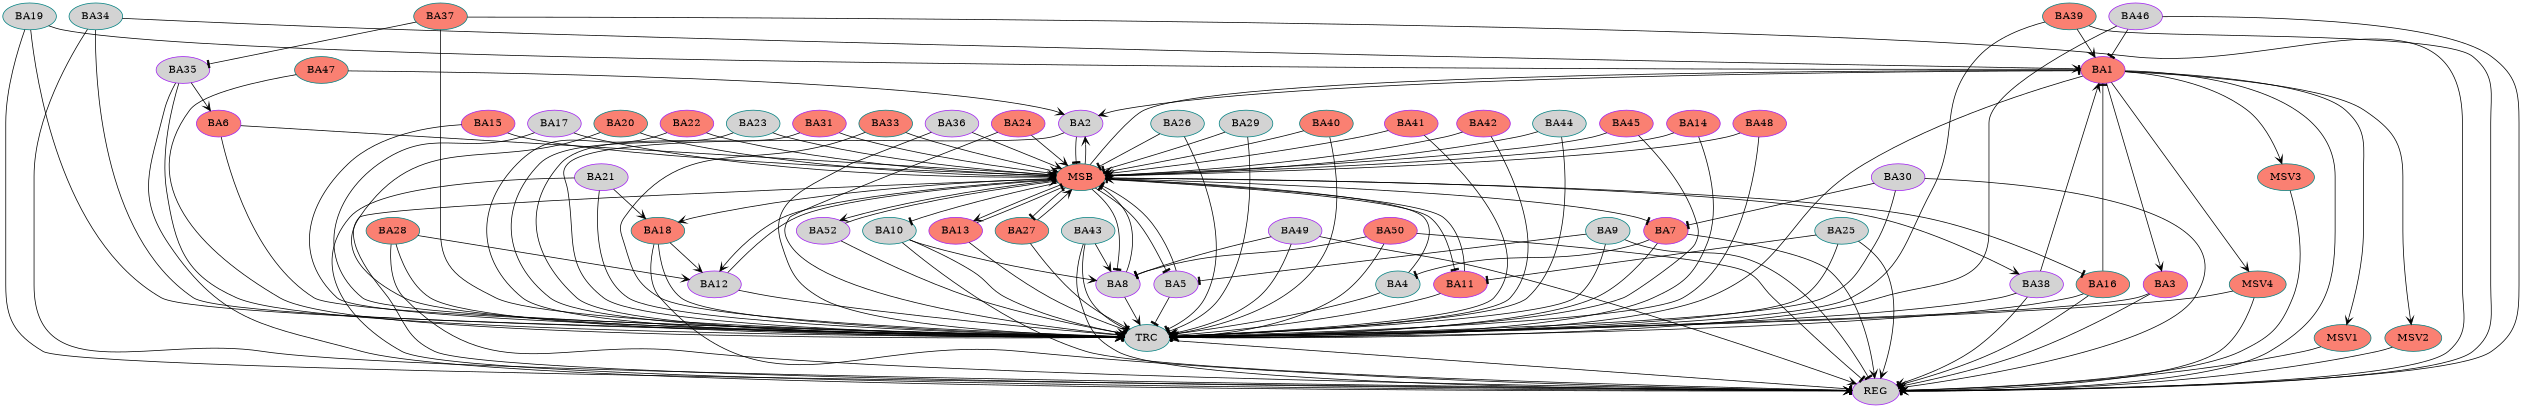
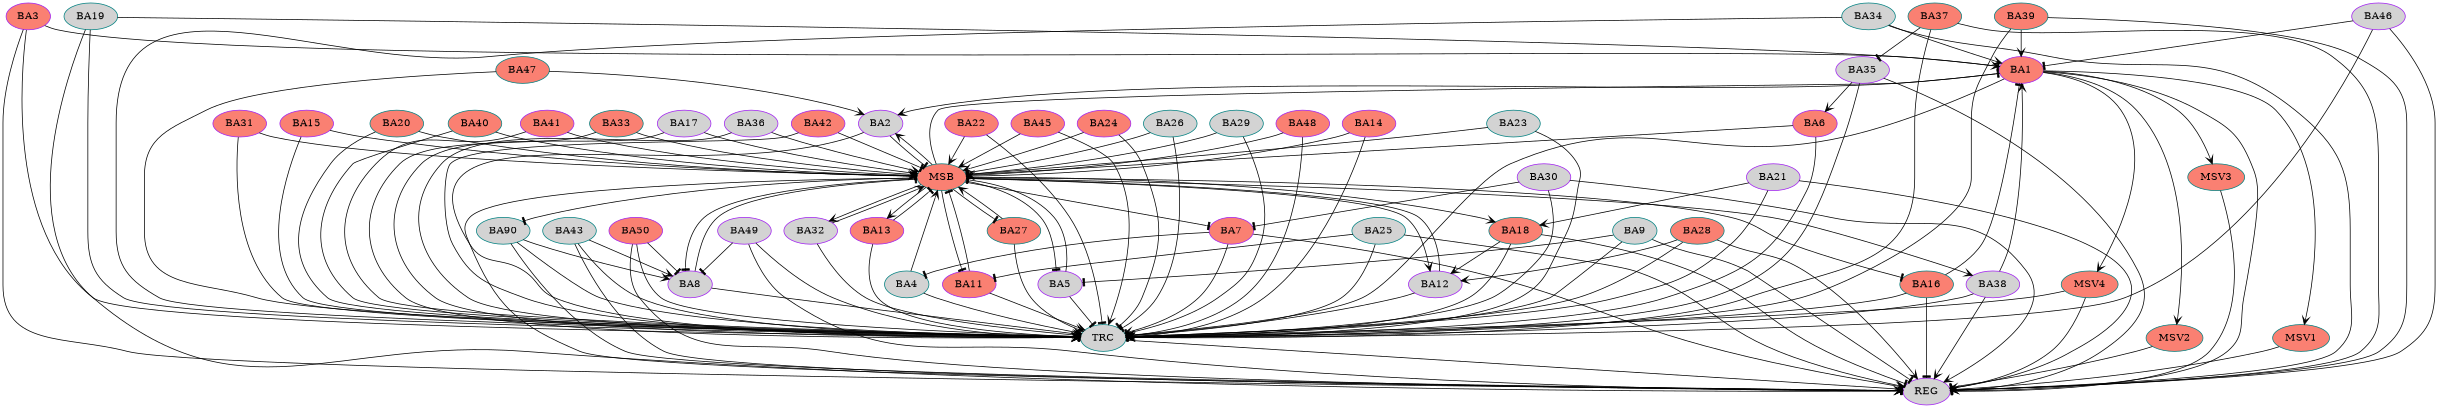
  strict digraph {
    node [color=purple fillcolor=salmon style=filled]
    edge [arrowhead=tee]
    n1 [label=BA1]
    n2 [fillcolor=lightgrey label=BA2]
    n3 [fillcolor=lightgrey label=REG]
    n4 [color=teal fillcolor=lightgrey label=TRC]
    n5 [color=teal label=MSV1]
    n6 [color=teal label=MSV2]
    n7 [color=teal label=MSV3]
    n8 [color=teal label=MSV4]
    n9 [color=teal label=MSB]
    n10 [fillcolor=lightgrey label=BA5]
    n11 [label=BA7]
    n12 [fillcolor=lightgrey label=BA8]
-   n13 [color=teal fillcolor=lightgrey label=BA10]
+   n13 [color=teal fillcolor=lightgrey label=BA90]
    n14 [label=BA11]
    n15 [fillcolor=lightgrey label=BA12]
    n16 [label=BA13]
    n17 [color=teal label=BA16]
    n18 [color=teal label=BA18]
    n19 [color=teal label=BA27]
-   n20 [fillcolor=lightgrey label=BA52]
+   n20 [fillcolor=lightgrey label=BA32]
    n21 [fillcolor=lightgrey label=BA38]
    n22 [label=BA3]
    n23 [color=teal fillcolor=lightgrey label=BA4]
    n24 [label=BA6]
    n25 [color=teal fillcolor=lightgrey label=BA9]
    n26 [label=BA14]
    n27 [label=BA15]
    n28 [fillcolor=lightgrey label=BA17]
    n29 [color=teal fillcolor=lightgrey label=BA19]
    n30 [color=teal label=BA20]
    n31 [fillcolor=lightgrey label=BA21]
    n32 [label=BA22]
    n33 [color=teal fillcolor=lightgrey label=BA23]
    n34 [label=BA24]
    n35 [color=teal fillcolor=lightgrey label=BA25]
    n36 [color=teal fillcolor=lightgrey label=BA26]
    n37 [color=teal label=BA28]
    n38 [color=teal fillcolor=lightgrey label=BA29]
    n39 [fillcolor=lightgrey label=BA30]
    n40 [label=BA31]
    n41 [color=teal label=BA33]
    n42 [color=teal fillcolor=lightgrey label=BA34]
    n43 [fillcolor=lightgrey label=BA35]
    n44 [fillcolor=lightgrey label=BA36]
    n45 [color=teal label=BA37]
    n46 [color=teal label=BA39]
    n47 [color=teal label=BA40]
    n48 [label=BA41]
    n49 [label=BA42]
    n50 [color=teal fillcolor=lightgrey label=BA43]
-   n51 [color=teal fillcolor=lightgrey label=BA44]
    n52 [label=BA45]
    n53 [fillcolor=lightgrey label=BA46]
    n54 [color=teal label=BA47]
    n55 [label=BA48]
    n56 [fillcolor=lightgrey label=BA49]
    n57 [label=BA50]
    n1 -> n2 [arrowhead=vee]
    n1 -> n3
    n1 -> n4 [arrowhead=vee]
    n1 -> n5 [arrowhead=vee]
    n1 -> n6 [arrowhead=vee]
    n1 -> n7 [arrowhead=vee]
    n1 -> n8 [arrowhead=vee]
    n2 -> n4 [arrowhead=vee]
    n2 -> n9
    n4 -> n3
    n5 -> n3
    n6 -> n3
    n7 -> n3
    n8 -> n3
    n8 -> n4
    n9 -> n1
    n9 -> n2 [arrowhead=vee]
    n9 -> n3 [arrowhead=vee]
    n9 -> n10
    n9 -> n11
    n9 -> n12
    n9 -> n13
    n9 -> n14
    n9 -> n15 [arrowhead=vee]
    n9 -> n16 [arrowhead=vee]
    n9 -> n17
    n9 -> n18 [arrowhead=vee]
    n9 -> n19
    n9 -> n20 [arrowhead=vee]
    n9 -> n21 [arrowhead=vee]
    n10 -> n4
    n10 -> n9
    n11 -> n3 [arrowhead=vee]
    n11 -> n4 [arrowhead=vee]
    n11 -> n23
    n12 -> n4 [arrowhead=vee]
    n12 -> n9
    n13 -> n3
    n13 -> n4
    n13 -> n12 [arrowhead=vee]
    n14 -> n4 [arrowhead=vee]
    n14 -> n9
    n15 -> n4 [arrowhead=vee]
    n15 -> n9
    n16 -> n4
    n16 -> n9
    n17 -> n1
    n17 -> n3
    n17 -> n4 [arrowhead=vee]
    n18 -> n3
    n18 -> n4 [arrowhead=vee]
    n18 -> n15 [arrowhead=vee]
    n19 -> n4 [arrowhead=vee]
    n19 -> n9 [arrowhead=vee]
    n20 -> n4 [arrowhead=vee]
    n20 -> n9 [arrowhead=vee]
    n21 -> n1 [arrowhead=vee]
    n21 -> n3 [arrowhead=vee]
    n21 -> n4
-   n1 -> n22 [arrowhead=vee]
+   n22 -> n1 [arrowhead=vee]
    n22 -> n3 [arrowhead=vee]
    n22 -> n4
    n23 -> n4 [arrowhead=vee]
    n23 -> n9 [arrowhead=vee]
    n24 -> n4 [arrowhead=vee]
    n24 -> n9 [arrowhead=vee]
    n25 -> n3
    n25 -> n4
    n25 -> n10
    n26 -> n4
    n26 -> n9 [arrowhead=vee]
    n27 -> n4
    n27 -> n9
    n28 -> n4
    n28 -> n9 [arrowhead=vee]
    n29 -> n1
    n29 -> n3
    n29 -> n4 [arrowhead=vee]
    n30 -> n4 [arrowhead=vee]
    n30 -> n9
    n31 -> n3 [arrowhead=vee]
    n31 -> n4
    n31 -> n18 [arrowhead=vee]
    n32 -> n4
    n32 -> n9 [arrowhead=vee]
    n33 -> n4 [arrowhead=vee]
    n33 -> n9
    n34 -> n4
    n34 -> n9 [arrowhead=vee]
    n35 -> n3 [arrowhead=vee]
    n35 -> n4 [arrowhead=vee]
    n35 -> n14
    n36 -> n4
    n36 -> n9
    n37 -> n3 [arrowhead=vee]
    n37 -> n4 [arrowhead=vee]
    n37 -> n15 [arrowhead=vee]
    n38 -> n4
    n38 -> n9
    n39 -> n3 [arrowhead=vee]
    n39 -> n4
    n39 -> n11
    n40 -> n4
    n40 -> n9
    n41 -> n4
    n41 -> n9 [arrowhead=vee]
    n42 -> n1 [arrowhead=vee]
    n42 -> n3
    n42 -> n4
    n43 -> n3
    n43 -> n4 [arrowhead=vee]
    n43 -> n24 [arrowhead=vee]
    n44 -> n4 [arrowhead=vee]
    n44 -> n9 [arrowhead=vee]
    n45 -> n3 [arrowhead=vee]
    n45 -> n4
    n45 -> n43
    n46 -> n1 [arrowhead=vee]
    n46 -> n3 [arrowhead=vee]
    n46 -> n4
    n47 -> n4 [arrowhead=vee]
    n47 -> n9 [arrowhead=vee]
    n48 -> n4 [arrowhead=vee]
    n48 -> n9 [arrowhead=vee]
    n49 -> n4 [arrowhead=vee]
    n49 -> n9
    n50 -> n3
    n50 -> n4
    n50 -> n12 [arrowhead=vee]
-   n51 -> n4 [arrowhead=vee]
-   n51 -> n9
    n52 -> n4 [arrowhead=vee]
    n52 -> n9 [arrowhead=vee]
    n53 -> n1
    n53 -> n3
    n53 -> n4
    n54 -> n2 [arrowhead=vee]
    n54 -> n4
    n55 -> n4
    n55 -> n9
    n56 -> n3 [arrowhead=vee]
    n56 -> n4 [arrowhead=vee]
    n56 -> n12
    n57 -> n3
    n57 -> n4
    n57 -> n12
  }
